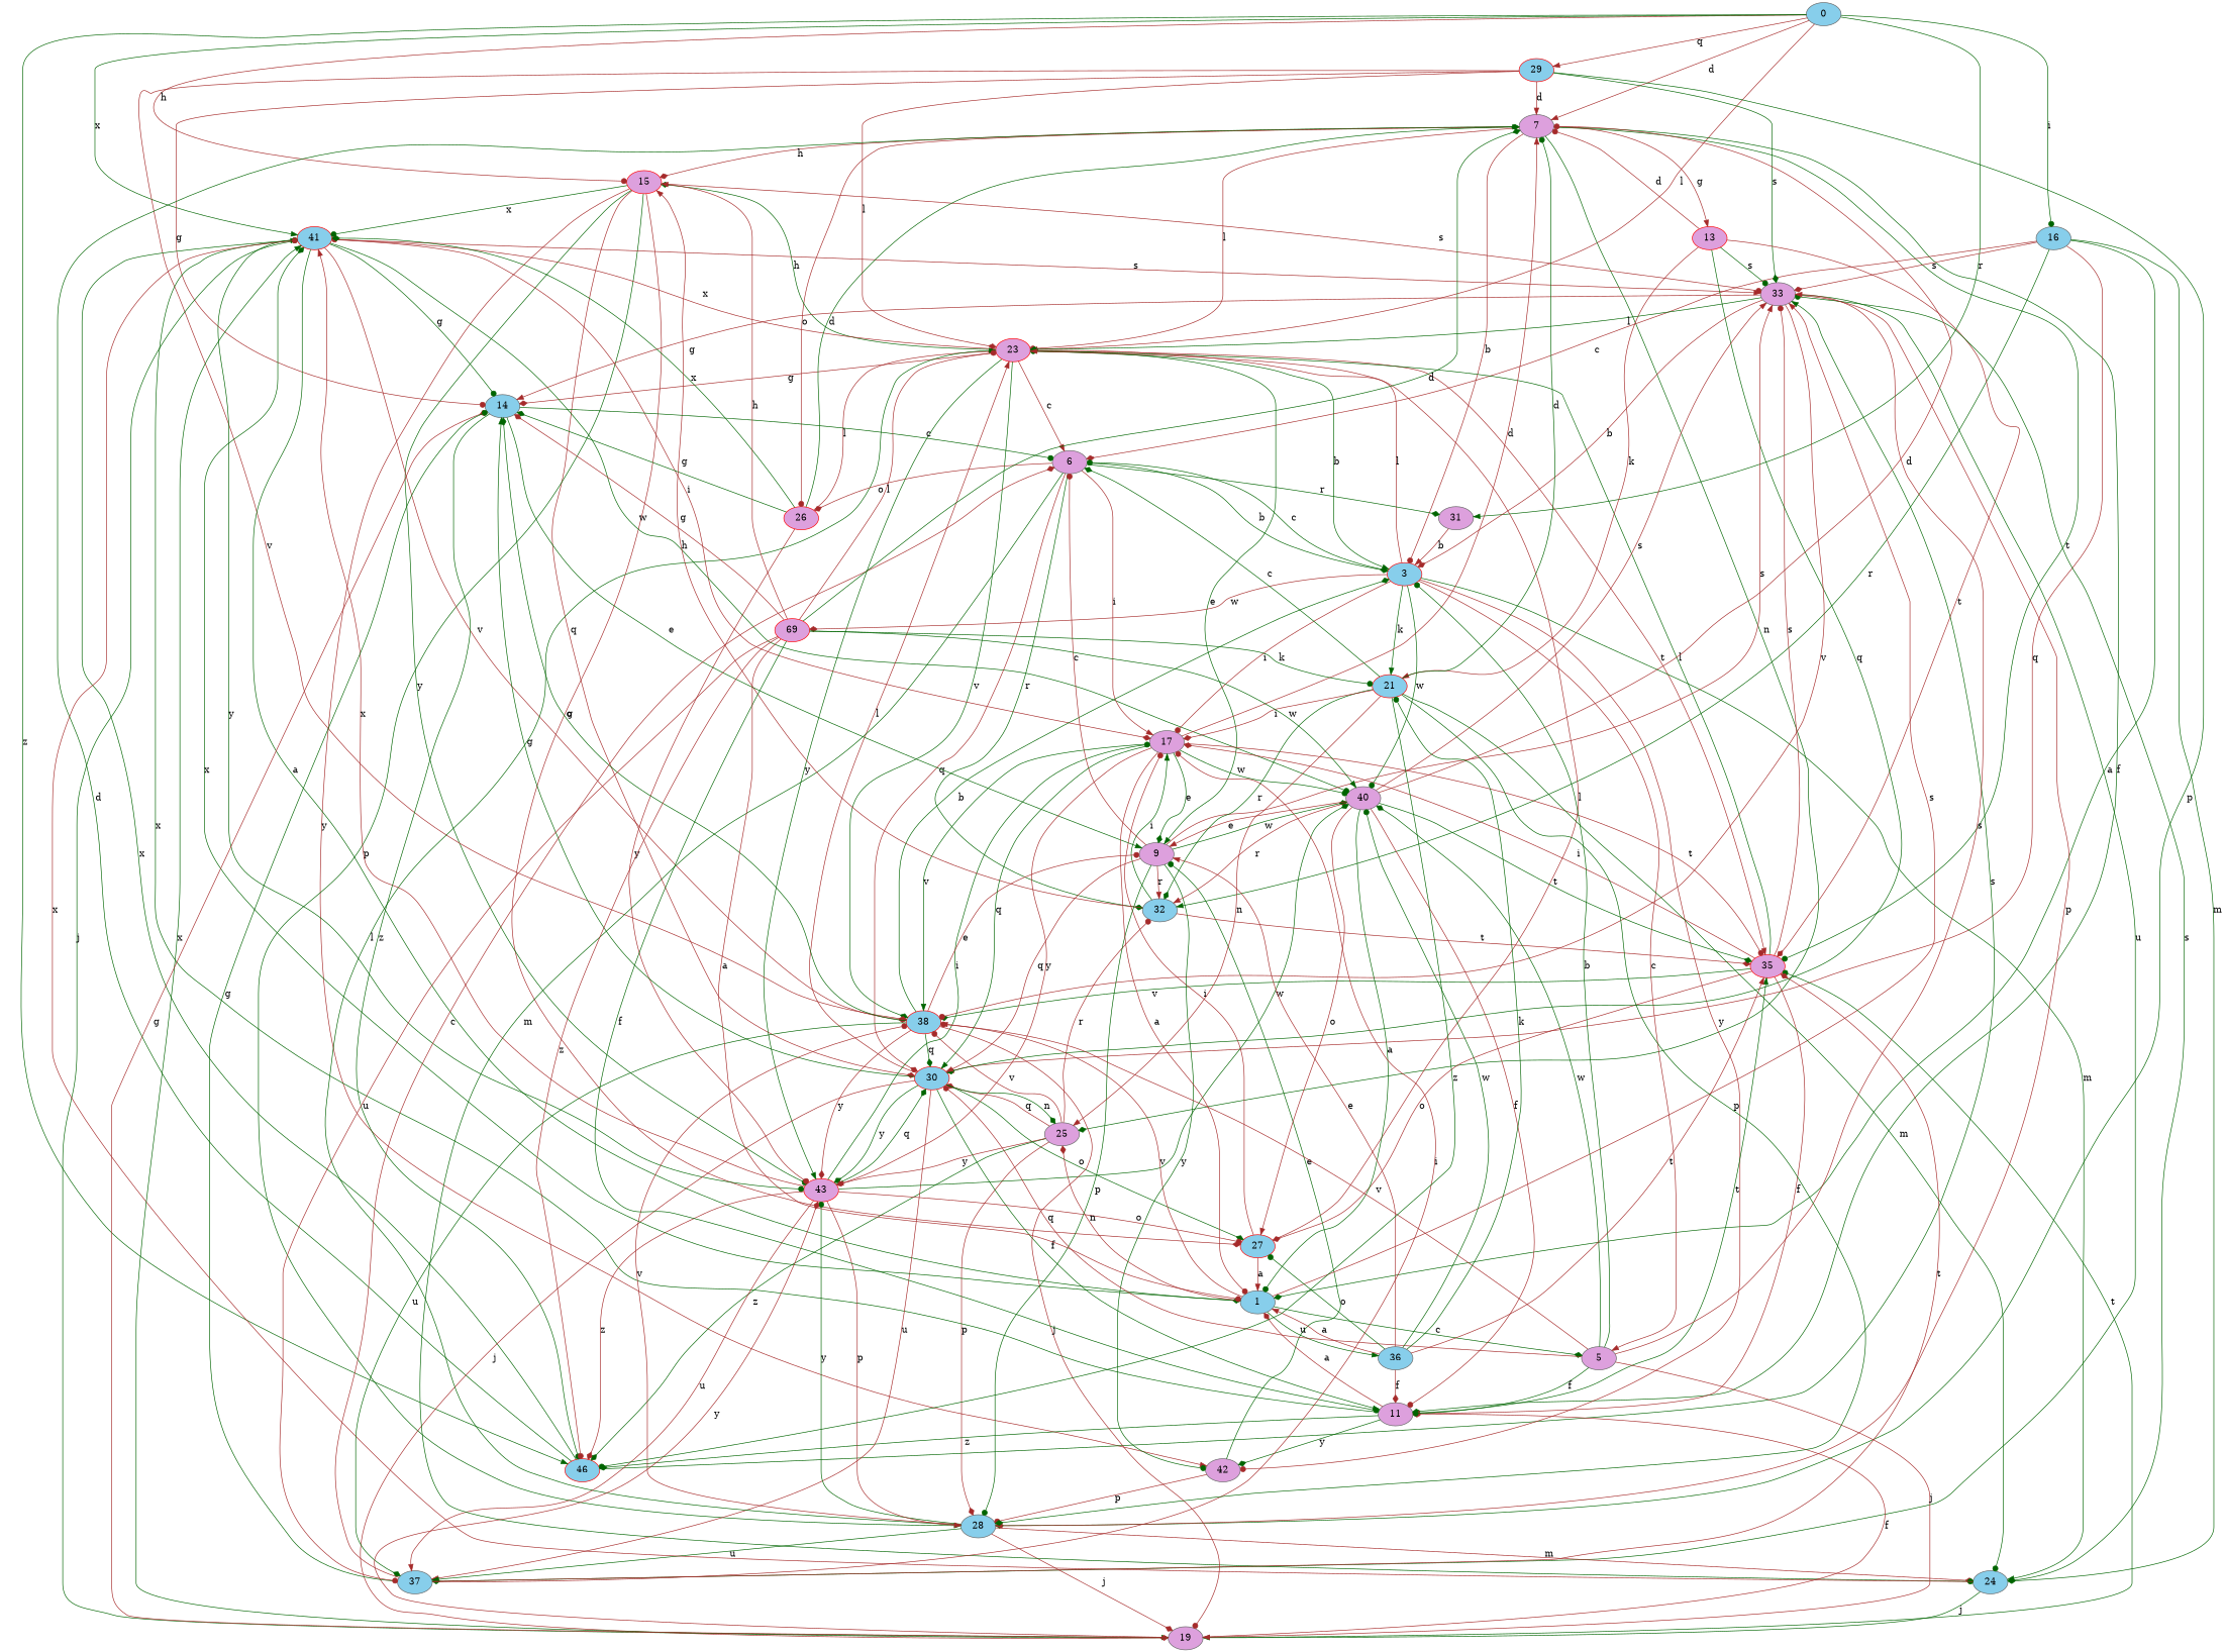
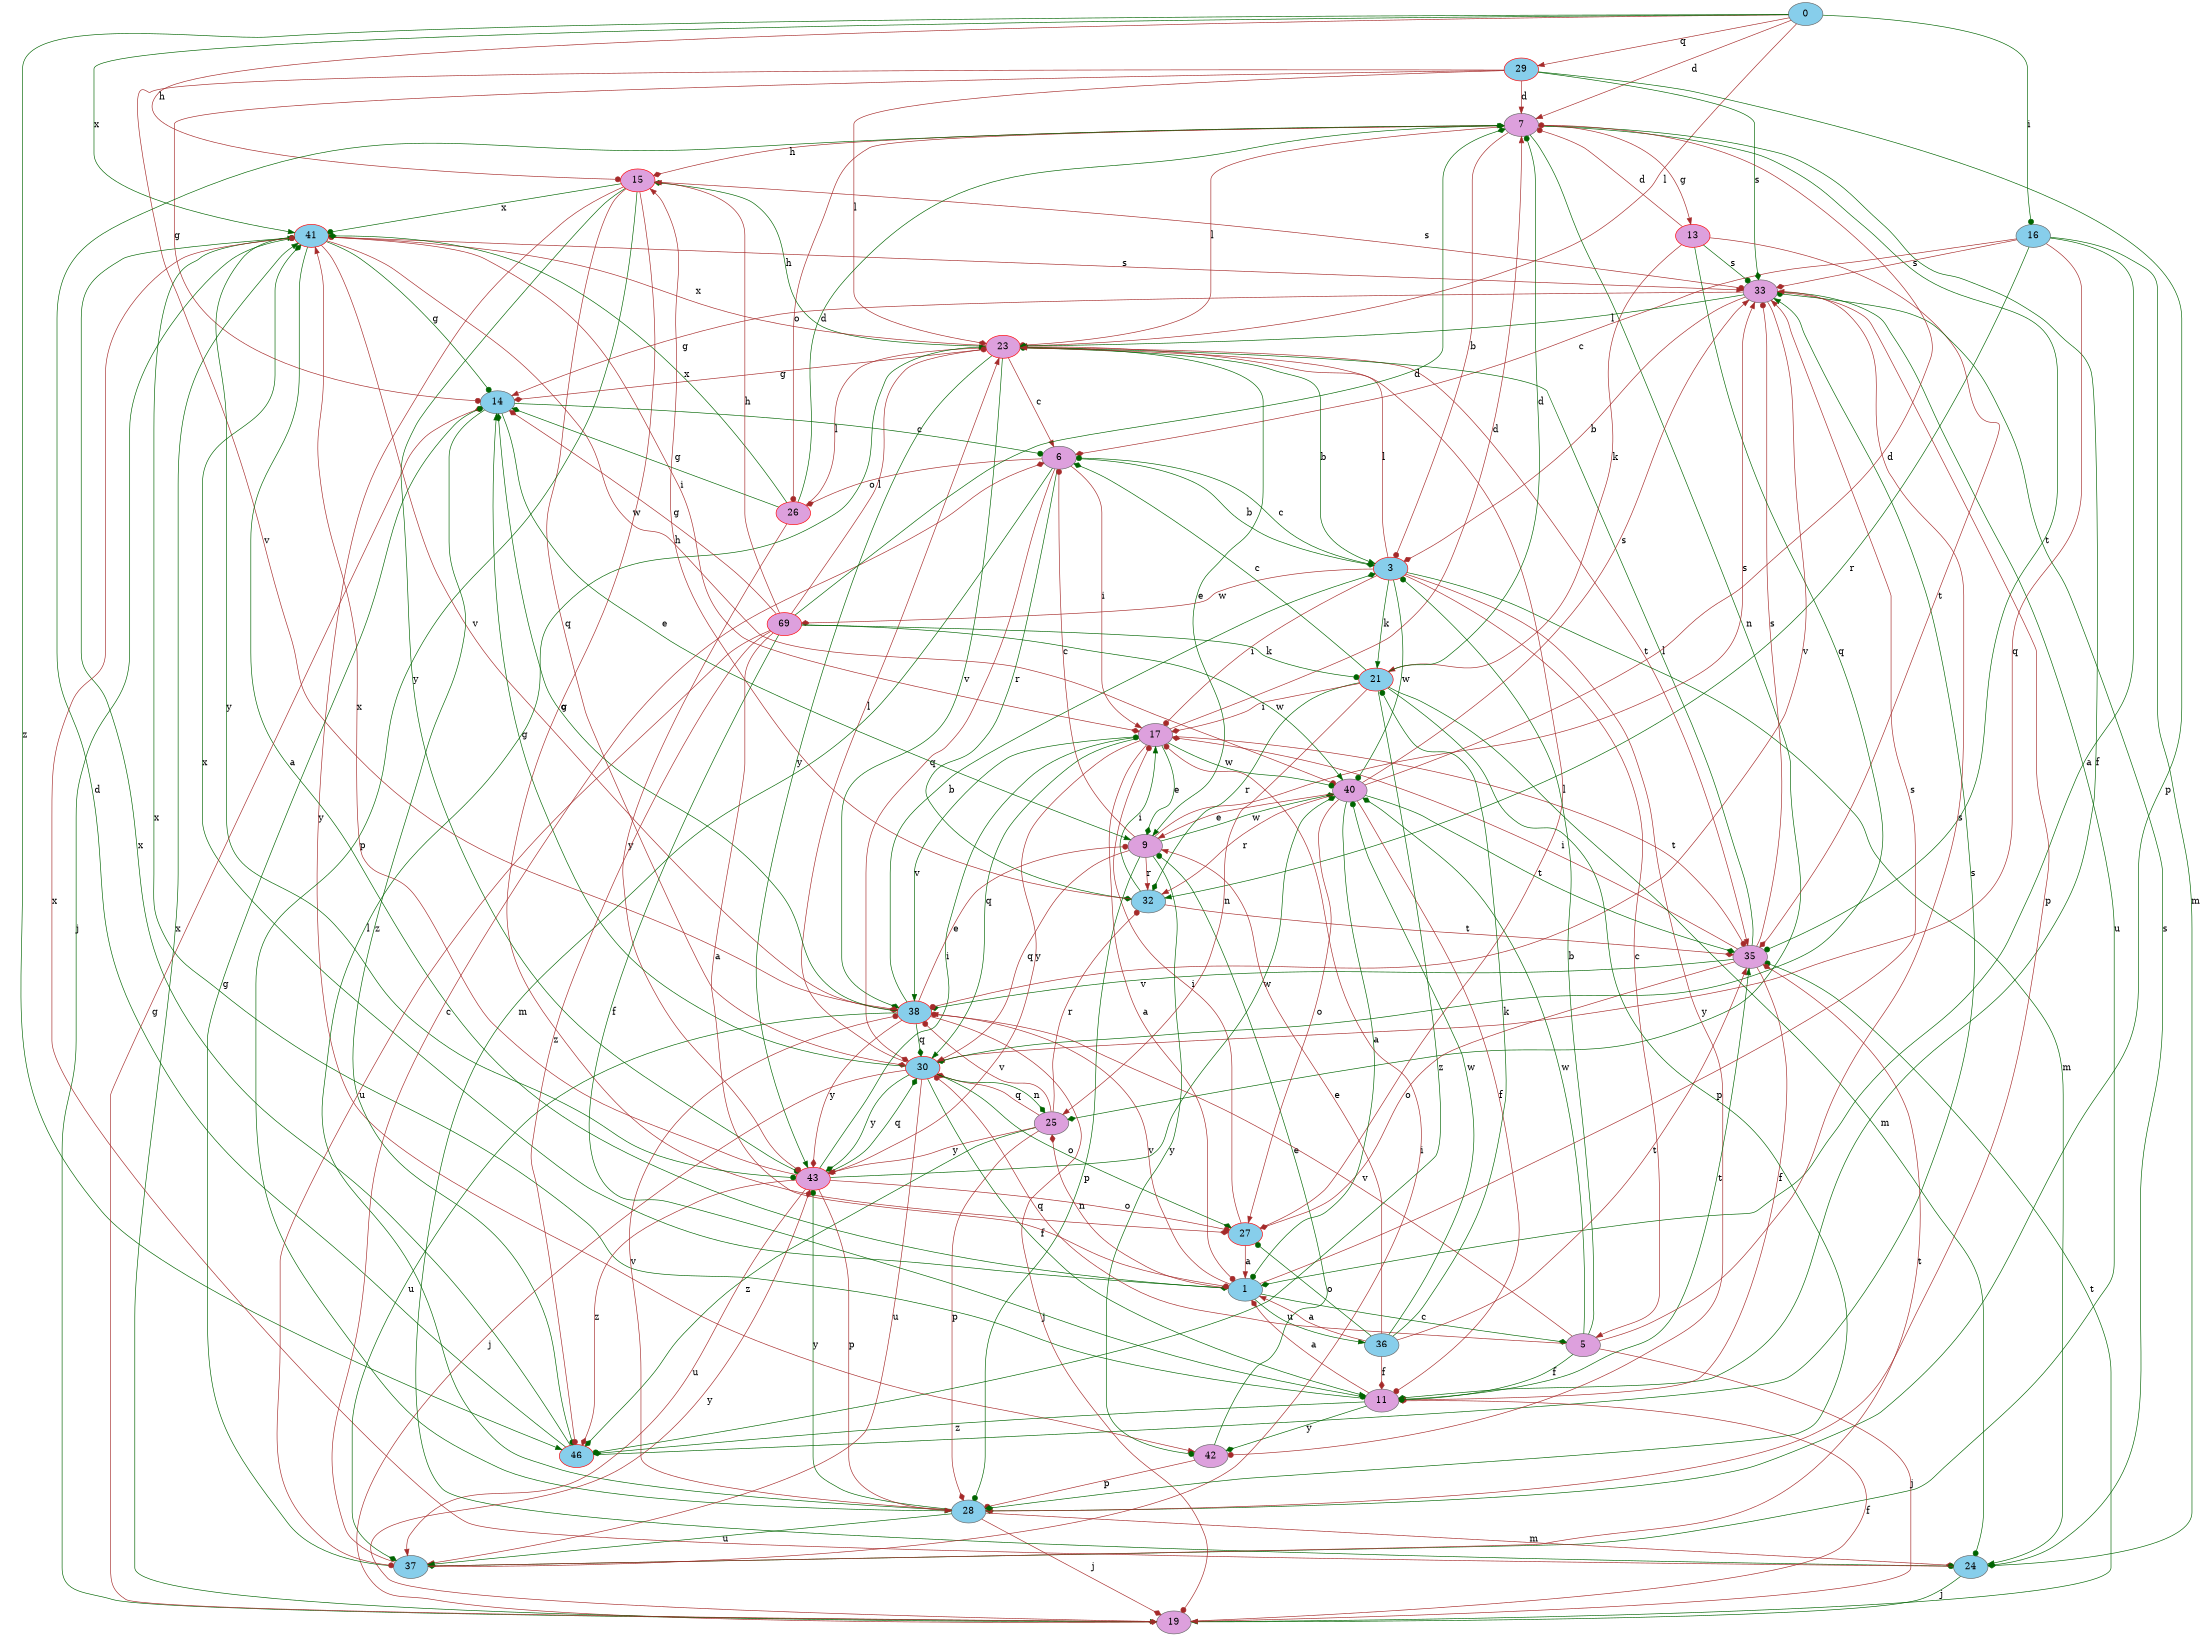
  strict digraph {
    node [color=gray40 fillcolor=plum style=filled]
    edge [arrowhead=diamond color=brown]
    0 [fillcolor=skyblue]
    7
    15 [color=red]
    16 [fillcolor=skyblue]
    23 [color=red]
    29 [color=red fillcolor=skyblue]
-   31
    41 [color=red fillcolor=skyblue]
    46 [color=red fillcolor=skyblue]
    25
-   35 [color=red]
+   35
    3 [color=red fillcolor=skyblue]
    11
    26 [color=red]
    13 [color=red]
    33
    42
    30 [color=red fillcolor=skyblue]
    28 [fillcolor=skyblue]
    27 [color=red fillcolor=skyblue]
    43 [color=red]
    1 [fillcolor=skyblue]
    6
    24 [fillcolor=skyblue]
    32 [fillcolor=skyblue]
    38 [color=red fillcolor=skyblue]
    9
    14 [fillcolor=skyblue]
    17
    40
    19
    5
    36 [fillcolor=skyblue]
    37 [fillcolor=skyblue]
    21 [color=red fillcolor=skyblue]
    n36 [color=red label=69]
    0 -> 7 [arrowhead=normal label=d]
    0 -> 15 [arrowhead=dot label=h]
    0 -> 16 [arrowhead=dot color=darkgreen label=i]
    0 -> 23 [arrowhead=normal label=l]
    0 -> 29 [arrowhead=normal label=q]
-   0 -> 31 [arrowhead=normal color=darkgreen label=r]
    0 -> 41 [arrowhead=normal color=darkgreen label=x]
    0 -> 46 [arrowhead=normal color=darkgreen label=z]
    7 -> 15 [label=h]
    7 -> 23 [arrowhead=dot label=l]
    7 -> 25 [color=darkgreen label=n]
    7 -> 35 [arrowhead=dot color=darkgreen label=t]
    7 -> 3 [arrowhead=dot label=b]
    7 -> 11 [color=darkgreen label=f]
    7 -> 26 [arrowhead=dot label=o]
    7 -> 13 [arrowhead=normal label=g]
    15 -> 41 [arrowhead=dot color=darkgreen label=x]
    15 -> 33 [arrowhead=dot label=s]
    15 -> 42 [arrowhead=normal label=y]
    15 -> 30 [label=q]
    15 -> 28 [arrowhead=normal color=darkgreen label=p]
    15 -> 27 [label=o]
    15 -> 43 [arrowhead=dot color=darkgreen label=y]
    16 -> 33 [label=s]
    16 -> 30 [arrowhead=normal label=q]
    16 -> 1 [color=darkgreen label=a]
    16 -> 6 [label=c]
    16 -> 24 [color=darkgreen label=m]
    16 -> 32 [arrowhead=normal color=darkgreen label=r]
    23 -> 15 [color=darkgreen label=h]
    23 -> 41 [arrowhead=dot label=x]
    23 -> 35 [arrowhead=normal label=t]
    23 -> 3 [arrowhead=normal color=darkgreen label=b]
    23 -> 43 [arrowhead=normal color=darkgreen label=y]
    23 -> 6 [arrowhead=normal label=c]
    23 -> 38 [color=darkgreen label=v]
    23 -> 9 [arrowhead=normal color=darkgreen label=e]
    23 -> 14 [label=g]
    29 -> 7 [arrowhead=normal label=d]
    29 -> 23 [label=l]
    29 -> 33 [color=darkgreen label=s]
    29 -> 28 [color=darkgreen label=p]
    29 -> 38 [label=v]
    29 -> 14 [arrowhead=dot label=g]
-   31 -> 3 [arrowhead=normal label=b]
    41 -> 33 [arrowhead=normal label=s]
    41 -> 43 [arrowhead=dot color=darkgreen label=y]
    41 -> 1 [color=darkgreen label=a]
    41 -> 38 [label=v]
    41 -> 14 [arrowhead=dot color=darkgreen label=g]
    41 -> 17 [label=i]
-   41 -> 40 [arrowhead=dot color=darkgreen label=w]
+   41 -> 40 [arrowhead=dot label=w]
    41 -> 19 [arrowhead=normal color=darkgreen label=j]
    46 -> 7 [arrowhead=normal color=darkgreen label=d]
    46 -> 41 [arrowhead=dot color=darkgreen label=x]
    46 -> 33 [arrowhead=normal color=darkgreen label=s]
    25 -> 46 [color=darkgreen label=z]
    25 -> 30 [label=q]
    25 -> 28 [label=p]
    25 -> 43 [arrowhead=normal label=y]
    25 -> 32 [arrowhead=dot label=r]
    25 -> 38 [arrowhead=dot label=v]
    35 -> 23 [arrowhead=dot color=darkgreen label=l]
    35 -> 11 [arrowhead=normal label=f]
    35 -> 33 [arrowhead=dot label=s]
    35 -> 27 [label=o]
    35 -> 38 [color=darkgreen label=v]
    35 -> 17 [label=i]
    3 -> 23 [arrowhead=normal label=l]
    3 -> 42 [arrowhead=dot label=y]
    3 -> 6 [arrowhead=dot color=darkgreen label=c]
    3 -> 24 [arrowhead=normal color=darkgreen label=m]
    3 -> 17 [arrowhead=dot label=i]
    3 -> 40 [arrowhead=dot color=darkgreen label=w]
    3 -> 5 [arrowhead=normal label=c]
    3 -> 21 [arrowhead=normal color=darkgreen label=k]
    3 -> n36 [label=w]
    11 -> 41 [arrowhead=normal color=darkgreen label=x]
    11 -> 46 [color=darkgreen label=z]
    11 -> 35 [arrowhead=normal color=darkgreen label=t]
    11 -> 42 [color=darkgreen label=y]
    11 -> 1 [label=a]
    26 -> 7 [color=darkgreen label=d]
    26 -> 23 [label=l]
    26 -> 41 [color=darkgreen label=x]
    26 -> 43 [arrowhead=dot label=y]
    26 -> 14 [color=darkgreen label=g]
    13 -> 7 [arrowhead=dot label=d]
    13 -> 35 [label=t]
    13 -> 33 [arrowhead=dot color=darkgreen label=s]
    13 -> 30 [color=darkgreen label=q]
    13 -> 21 [arrowhead=normal label=k]
    33 -> 23 [color=darkgreen label=l]
    33 -> 3 [label=b]
    33 -> 28 [arrowhead=normal label=p]
    33 -> 38 [arrowhead=dot label=v]
    33 -> 14 [arrowhead=normal label=g]
    33 -> 37 [color=darkgreen label=u]
    42 -> 28 [arrowhead=dot label=p]
    42 -> 9 [arrowhead=dot color=darkgreen label=e]
    30 -> 23 [arrowhead=normal label=l]
    30 -> 25 [color=darkgreen label=n]
    30 -> 11 [arrowhead=normal color=darkgreen label=f]
    30 -> 27 [color=darkgreen label=o]
    30 -> 43 [color=darkgreen label=y]
    30 -> 14 [arrowhead=normal color=darkgreen label=g]
    30 -> 19 [label=j]
    30 -> 37 [arrowhead=normal label=u]
    28 -> 23 [arrowhead=normal color=darkgreen label=l]
    28 -> 43 [arrowhead=dot color=darkgreen label=y]
    28 -> 24 [label=m]
    28 -> 38 [arrowhead=dot label=v]
    28 -> 19 [label=j]
    28 -> 37 [arrowhead=normal color=darkgreen label=u]
    27 -> 23 [arrowhead=normal label=l]
    27 -> 1 [arrowhead=normal label=a]
    27 -> 17 [arrowhead=dot label=i]
    43 -> 41 [arrowhead=normal label=x]
    43 -> 46 [label=z]
    43 -> 30 [color=darkgreen label=q]
    43 -> 28 [arrowhead=normal label=p]
    43 -> 27 [arrowhead=dot label=o]
    43 -> 17 [arrowhead=dot color=darkgreen label=i]
    43 -> 40 [color=darkgreen label=w]
    43 -> 37 [arrowhead=normal label=u]
    1 -> 41 [color=darkgreen label=x]
    1 -> 25 [label=n]
    1 -> 33 [arrowhead=normal label=s]
    1 -> 38 [arrowhead=normal label=v]
    1 -> 5 [color=darkgreen label=c]
    1 -> 36 [arrowhead=normal color=darkgreen label=u]
-   6 -> 31 [color=darkgreen label=r]
    6 -> 3 [color=darkgreen label=b]
    6 -> 26 [label=o]
    6 -> 30 [label=q]
    6 -> 24 [arrowhead=dot color=darkgreen label=m]
    6 -> 32 [color=darkgreen label=r]
    6 -> 17 [arrowhead=normal label=i]
    24 -> 41 [arrowhead=dot label=x]
    24 -> 33 [arrowhead=dot color=darkgreen label=s]
    24 -> 19 [arrowhead=normal color=darkgreen label=j]
    32 -> 15 [arrowhead=normal label=h]
    32 -> 35 [label=t]
    32 -> 17 [arrowhead=normal color=darkgreen label=i]
    38 -> 3 [color=darkgreen label=b]
    38 -> 30 [color=darkgreen label=q]
    38 -> 43 [label=y]
    38 -> 9 [arrowhead=dot label=e]
    38 -> 14 [color=darkgreen label=g]
    38 -> 19 [arrowhead=dot label=j]
    38 -> 37 [color=darkgreen label=u]
    9 -> 33 [arrowhead=normal label=s]
    9 -> 42 [arrowhead=dot color=darkgreen label=y]
    9 -> 30 [arrowhead=normal label=q]
    9 -> 28 [arrowhead=dot color=darkgreen label=p]
    9 -> 6 [arrowhead=dot label=c]
    9 -> 32 [arrowhead=normal label=r]
    9 -> 40 [color=darkgreen label=w]
    14 -> 46 [arrowhead=dot color=darkgreen label=z]
    14 -> 6 [arrowhead=dot color=darkgreen label=c]
    14 -> 9 [arrowhead=normal color=darkgreen label=e]
    17 -> 7 [arrowhead=normal label=d]
    17 -> 35 [arrowhead=dot label=t]
    17 -> 30 [arrowhead=normal color=darkgreen label=q]
    17 -> 43 [label=y]
    17 -> 1 [arrowhead=dot label=a]
    17 -> 38 [arrowhead=normal color=darkgreen label=v]
    17 -> 9 [color=darkgreen label=e]
    17 -> 40 [arrowhead=dot color=darkgreen label=w]
    40 -> 7 [arrowhead=dot label=d]
    40 -> 35 [color=darkgreen label=t]
    40 -> 11 [arrowhead=dot label=f]
    40 -> 33 [arrowhead=normal label=s]
    40 -> 27 [arrowhead=normal label=o]
    40 -> 1 [arrowhead=dot color=darkgreen label=a]
    40 -> 32 [arrowhead=normal label=r]
    40 -> 9 [arrowhead=normal label=e]
    19 -> 41 [arrowhead=normal color=darkgreen label=x]
    19 -> 35 [arrowhead=dot color=darkgreen label=t]
    19 -> 11 [label=f]
    19 -> 43 [label=y]
    19 -> 14 [label=g]
    5 -> 3 [arrowhead=dot color=darkgreen label=b]
    5 -> 11 [arrowhead=dot color=darkgreen label=f]
    5 -> 33 [arrowhead=normal label=s]
    5 -> 30 [arrowhead=dot label=q]
    5 -> 38 [arrowhead=dot label=v]
    5 -> 40 [color=darkgreen label=w]
    5 -> 19 [arrowhead=normal label=j]
    36 -> 35 [arrowhead=normal label=t]
    36 -> 11 [label=f]
    36 -> 27 [arrowhead=dot color=darkgreen label=o]
    36 -> 1 [arrowhead=normal label=a]
    36 -> 9 [arrowhead=normal label=e]
    36 -> 40 [arrowhead=dot color=darkgreen label=w]
    36 -> 21 [arrowhead=dot color=darkgreen label=k]
    37 -> 35 [label=t]
    37 -> 6 [label=c]
    37 -> 14 [arrowhead=dot color=darkgreen label=g]
    37 -> 17 [arrowhead=dot label=i]
    21 -> 7 [arrowhead=dot color=darkgreen label=d]
    21 -> 46 [arrowhead=dot color=darkgreen label=z]
    21 -> 25 [arrowhead=normal label=n]
    21 -> 28 [color=darkgreen label=p]
    21 -> 6 [color=darkgreen label=c]
    21 -> 24 [arrowhead=dot color=darkgreen label=m]
    21 -> 32 [color=darkgreen label=r]
    21 -> 17 [label=i]
    n36 -> 7 [color=darkgreen label=d]
    n36 -> 15 [arrowhead=normal label=h]
    n36 -> 23 [arrowhead=dot label=l]
    n36 -> 46 [arrowhead=dot label=z]
    n36 -> 11 [arrowhead=dot color=darkgreen label=f]
    n36 -> 1 [arrowhead=dot label=a]
    n36 -> 14 [label=g]
    n36 -> 40 [arrowhead=normal color=darkgreen label=w]
    n36 -> 37 [arrowhead=dot label=u]
    n36 -> 21 [arrowhead=dot color=darkgreen label=k]
  }
